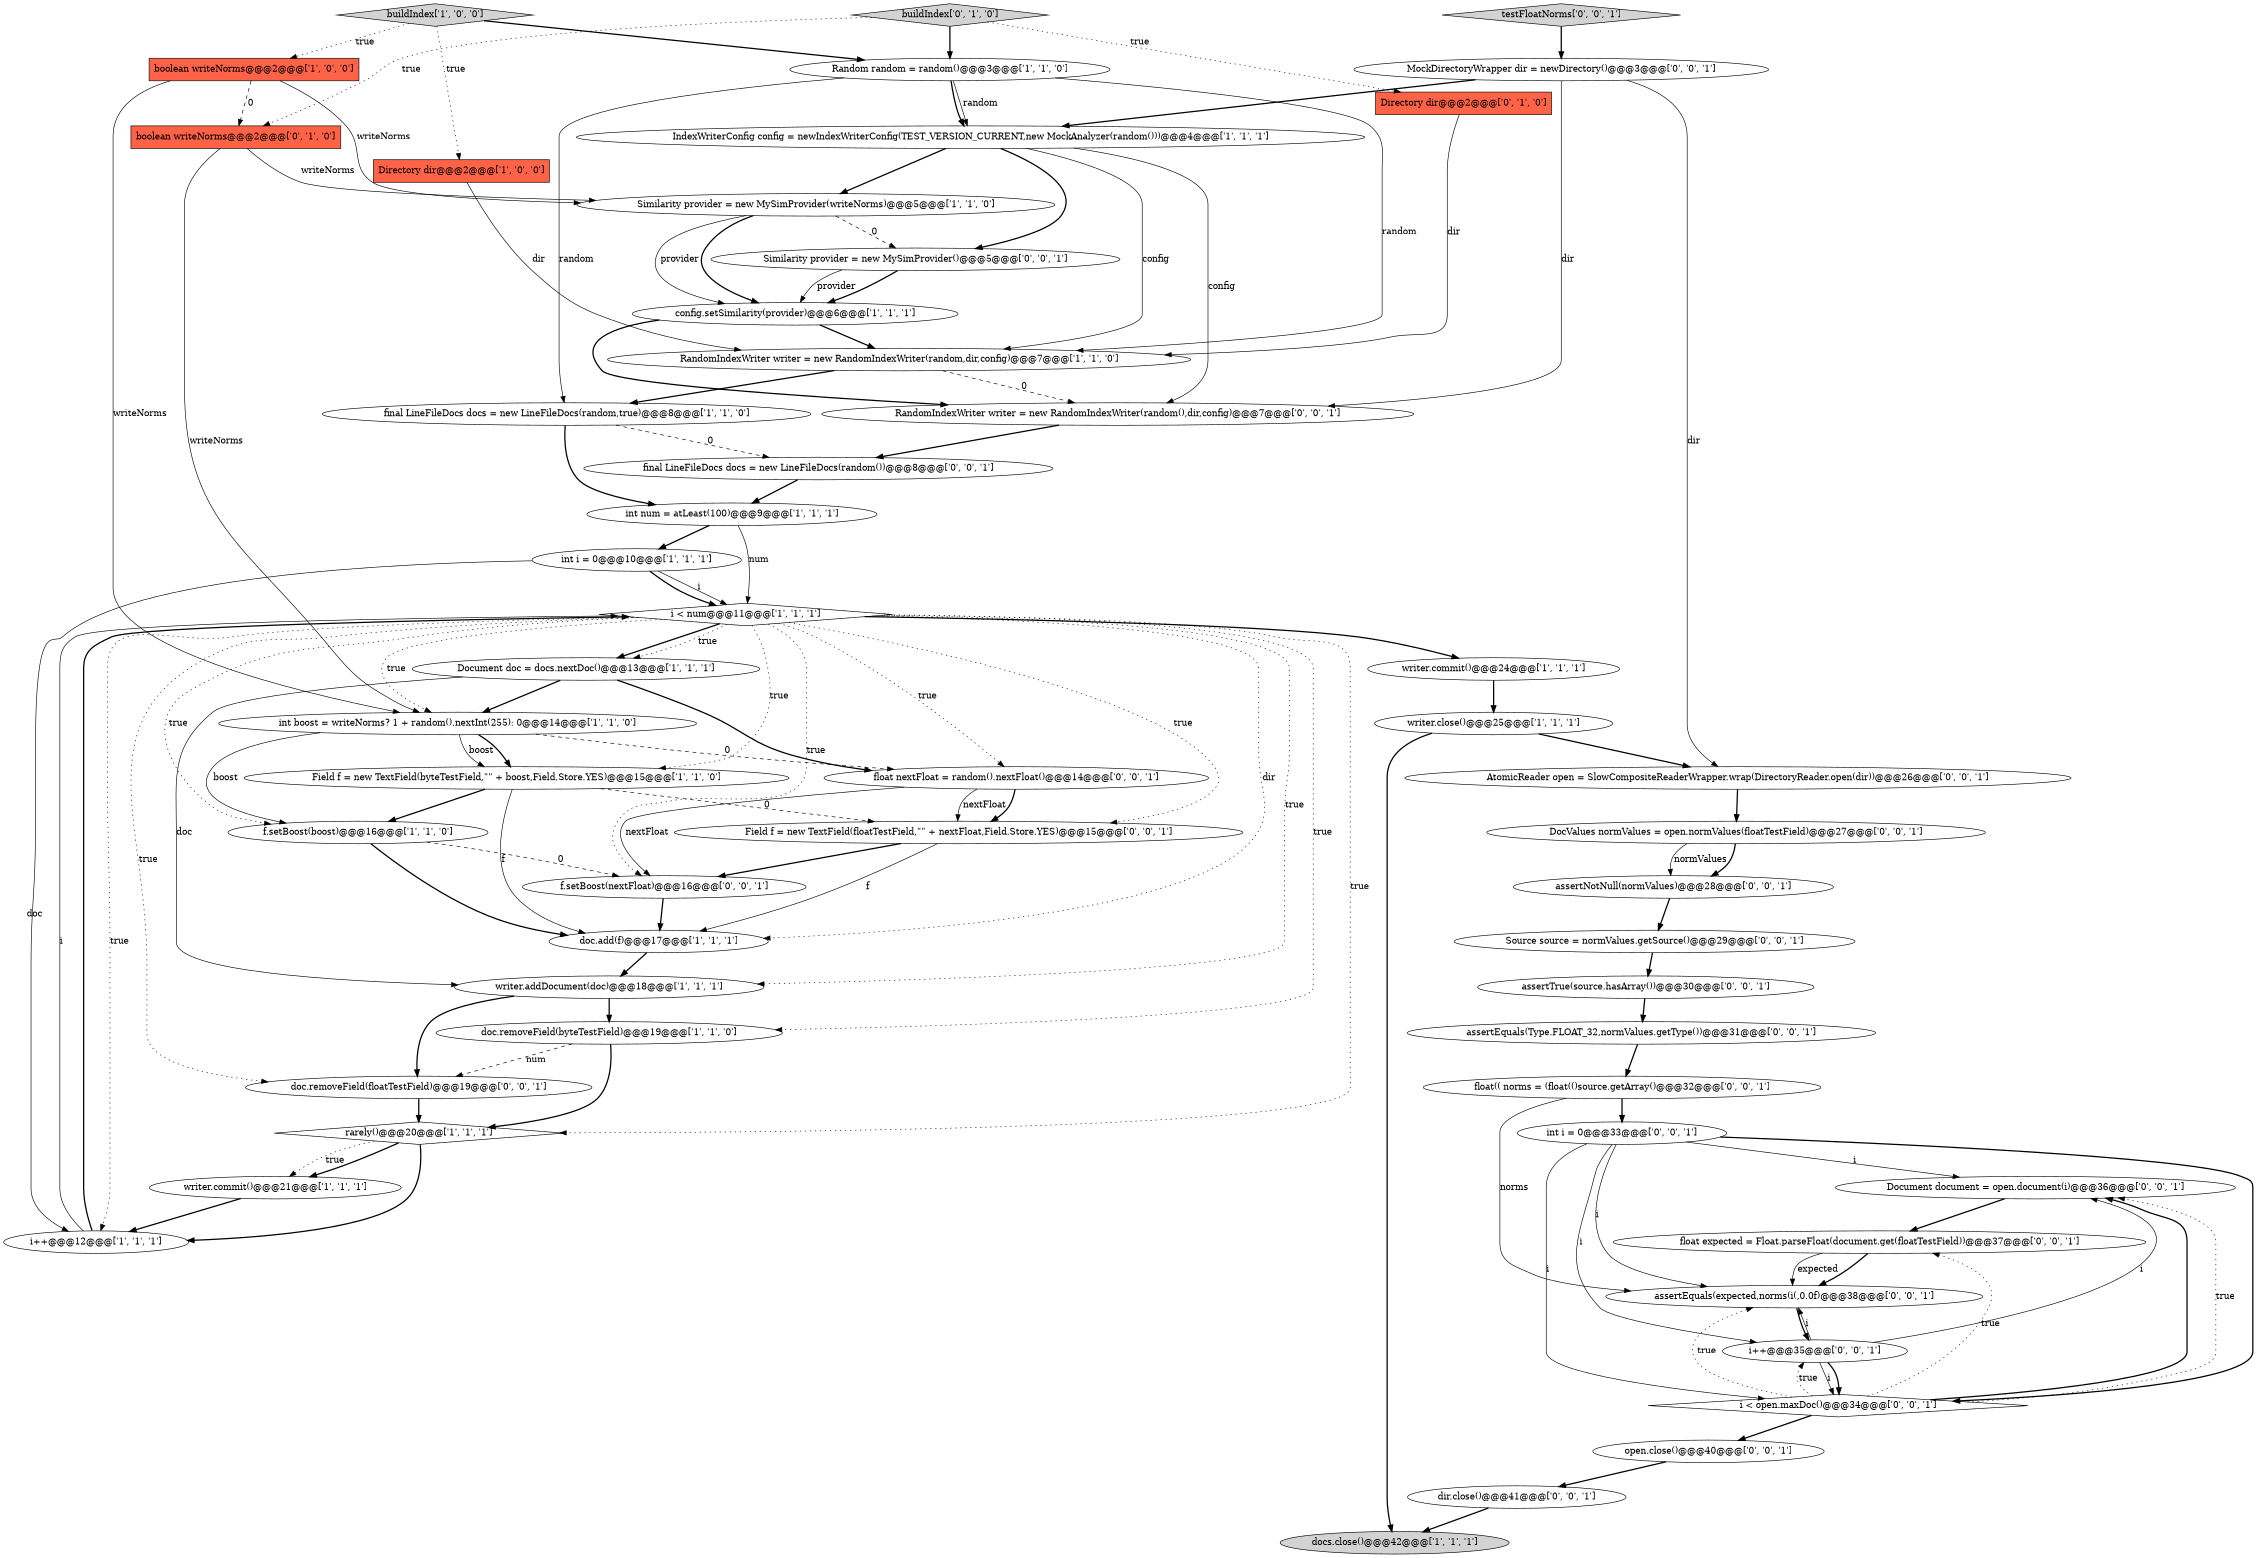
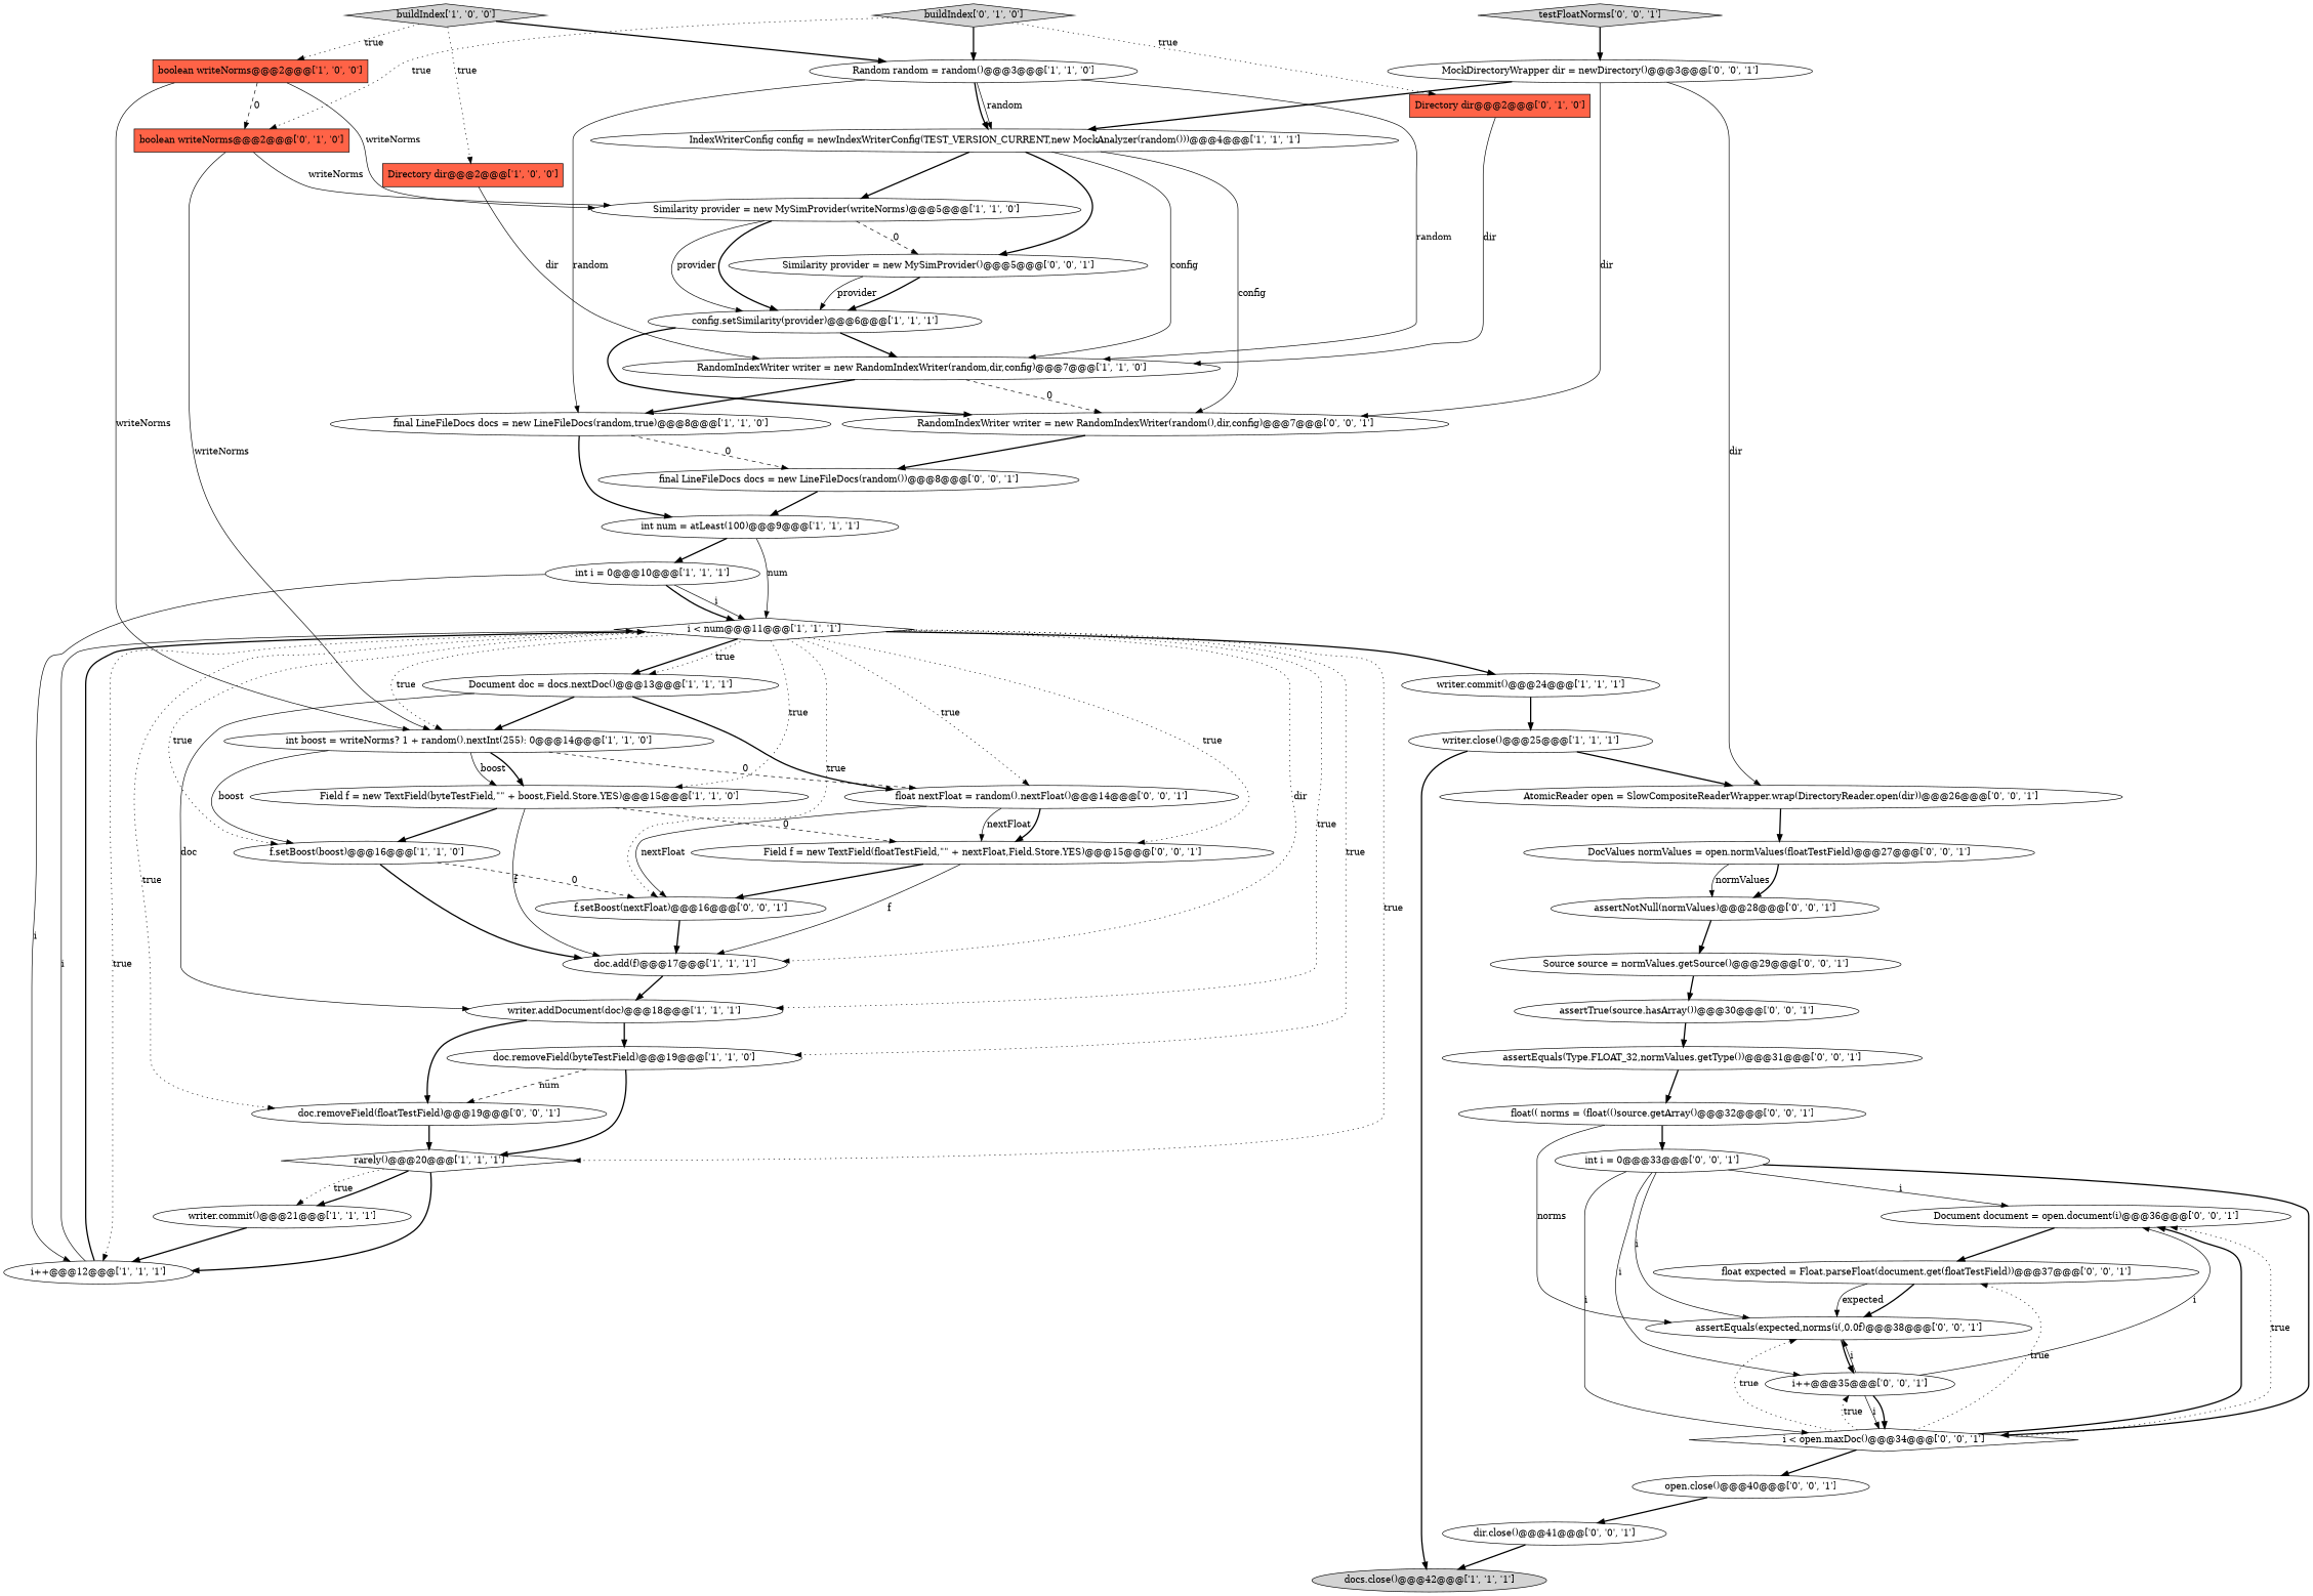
  digraph {
    node [fillcolor=white shape=ellipse style=filled]
    edge [style=bold]
    n1 [label="Random random = random()@@@3@@@['1', '1', '0']"]
    n2 [label="final LineFileDocs docs = new LineFileDocs(random,true)@@@8@@@['1', '1', '0']"]
    n3 [label="IndexWriterConfig config = newIndexWriterConfig(TEST_VERSION_CURRENT,new MockAnalyzer(random()))@@@4@@@['1', '1', '1']"]
    n4 [label="RandomIndexWriter writer = new RandomIndexWriter(random,dir,config)@@@7@@@['1', '1', '0']"]
    n5 [label="final LineFileDocs docs = new LineFileDocs(random())@@@8@@@['0', '0', '1']"]
    n6 [label="int num = atLeast(100)@@@9@@@['1', '1', '1']"]
    n7 [label="Similarity provider = new MySimProvider()@@@5@@@['0', '0', '1']"]
    n8 [label="Similarity provider = new MySimProvider(writeNorms)@@@5@@@['1', '1', '0']"]
    n9 [label="RandomIndexWriter writer = new RandomIndexWriter(random(),dir,config)@@@7@@@['0', '0', '1']"]
    n10 [label="i < num@@@11@@@['1', '1', '1']" shape=diamond]
    n11 [label="int i = 0@@@10@@@['1', '1', '1']"]
    n12 [label="int i = 0@@@33@@@['0', '0', '1']"]
    n13 [label="Document document = open.document(i)@@@36@@@['0', '0', '1']"]
    n14 [label="assertEquals(expected,norms(i(,0.0f)@@@38@@@['0', '0', '1']"]
    n15 [label="i < open.maxDoc()@@@34@@@['0', '0', '1']" shape=diamond]
    n16 [label="i++@@@35@@@['0', '0', '1']"]
    n17 [label="float expected = Float.parseFloat(document.get(floatTestField))@@@37@@@['0', '0', '1']"]
    n18 [label="open.close()@@@40@@@['0', '0', '1']"]
    n19 [label="writer.commit()@@@21@@@['1', '1', '1']"]
    n20 [label="i++@@@12@@@['1', '1', '1']"]
    n21 [fillcolor=lightgray label="buildIndex['0', '1', '0']" shape=diamond]
    n22 [fillcolor=tomato label="Directory dir@@@2@@@['0', '1', '0']" shape=box]
    n23 [fillcolor=tomato label="boolean writeNorms@@@2@@@['0', '1', '0']" shape=box]
    n24 [label="int boost = writeNorms? 1 + random().nextInt(255): 0@@@14@@@['1', '1', '0']"]
    n25 [fillcolor=tomato label="Directory dir@@@2@@@['1', '0', '0']" shape=box]
    n26 [label="f.setBoost(boost)@@@16@@@['1', '1', '0']"]
    n27 [label="f.setBoost(nextFloat)@@@16@@@['0', '0', '1']"]
    n28 [label="doc.add(f)@@@17@@@['1', '1', '1']"]
    n29 [label="writer.addDocument(doc)@@@18@@@['1', '1', '1']"]
    n30 [label="Document doc = docs.nextDoc()@@@13@@@['1', '1', '1']"]
    n31 [label="float nextFloat = random().nextFloat()@@@14@@@['0', '0', '1']"]
    n32 [label="doc.removeField(floatTestField)@@@19@@@['0', '0', '1']"]
    n33 [label="doc.removeField(byteTestField)@@@19@@@['1', '1', '0']"]
    n34 [label="Field f = new TextField(byteTestField,\"\" + boost,Field.Store.YES)@@@15@@@['1', '1', '0']"]
    n35 [label="Field f = new TextField(floatTestField,\"\" + nextFloat,Field.Store.YES)@@@15@@@['0', '0', '1']"]
    n36 [label="rarely()@@@20@@@['1', '1', '1']" shape=diamond]
    n37 [label="writer.commit()@@@24@@@['1', '1', '1']"]
    n38 [label="writer.close()@@@25@@@['1', '1', '1']"]
    n39 [label="config.setSimilarity(provider)@@@6@@@['1', '1', '1']"]
    n40 [fillcolor=tomato label="boolean writeNorms@@@2@@@['1', '0', '0']" shape=box]
    n41 [label="MockDirectoryWrapper dir = newDirectory()@@@3@@@['0', '0', '1']"]
    n42 [label="AtomicReader open = SlowCompositeReaderWrapper.wrap(DirectoryReader.open(dir))@@@26@@@['0', '0', '1']"]
    n43 [label="DocValues normValues = open.normValues(floatTestField)@@@27@@@['0', '0', '1']"]
    n44 [fillcolor=lightgray label="buildIndex['1', '0', '0']" shape=diamond]
    n45 [label="dir.close()@@@41@@@['0', '0', '1']"]
    n46 [label="assertTrue(source.hasArray())@@@30@@@['0', '0', '1']"]
    n47 [label="assertEquals(Type.FLOAT_32,normValues.getType())@@@31@@@['0', '0', '1']"]
    n48 [label="float(( norms = (float(()source.getArray()@@@32@@@['0', '0', '1']"]
    n49 [fillcolor=lightgray label="docs.close()@@@42@@@['1', '1', '1']"]
    n50 [label="Source source = normValues.getSource()@@@29@@@['0', '0', '1']"]
    n51 [label="assertNotNull(normValues)@@@28@@@['0', '0', '1']"]
    n52 [fillcolor=lightgray label="testFloatNorms['0', '0', '1']" shape=diamond]
    n1 -> n2 [label=random style=solid]
    n1 -> n3
    n1 -> n3 [label=random style=solid]
    n1 -> n4 [label=random style=solid]
    n2 -> n5 [label=0 style=dashed]
    n2 -> n6
    n3 -> n4 [label=config style=solid]
    n3 -> n7
    n3 -> n8
    n3 -> n9 [label=config style=solid]
    n4 -> n2
    n4 -> n9 [label=0 style=dashed]
    n5 -> n6
    n6 -> n10 [label=num style=solid]
    n6 -> n11
    n7 -> n39
    n7 -> n39 [label=provider style=solid]
    n8 -> n7 [label=0 style=dashed]
    n8 -> n39
    n8 -> n39 [label=provider style=solid]
    n9 -> n5
    n10 -> n20 [label=true style=dotted]
    n10 -> n24 [label=true style=dotted]
    n10 -> n26 [label=true style=dotted]
    n10 -> n27 [label=true style=dotted]
    n10 -> n28 [label=dir style=dotted]
    n10 -> n29 [label=true style=dotted]
    n10 -> n30
    n10 -> n30 [label=true style=dotted]
    n10 -> n31 [label=true style=dotted]
    n10 -> n32 [label=true style=dotted]
    n10 -> n33 [label=true style=dotted]
    n10 -> n34 [label=true style=dotted]
    n10 -> n35 [label=true style=dotted]
    n10 -> n36 [label=true style=dotted]
    n10 -> n37
    n11 -> n10 [label=i style=solid]
    n11 -> n10
-   n11 -> n20 [label=doc style=solid]
+   n11 -> n20 [label=i style=solid]
    n12 -> n13 [label=i style=solid]
    n12 -> n14 [label=i style=solid]
    n12 -> n15
    n12 -> n15 [label=i style=solid]
    n12 -> n16 [label=i style=solid]
    n13 -> n17
    n14 -> n16
    n15 -> n13
    n15 -> n13 [label=true style=dotted]
    n15 -> n14 [label=true style=dotted]
    n15 -> n16 [label=true style=dotted]
    n15 -> n17 [label=true style=dotted]
    n15 -> n18
    n16 -> n13 [label=i style=solid]
    n16 -> n14 [label=i style=solid]
    n16 -> n15
    n16 -> n15 [label=i style=solid]
    n17 -> n14
    n17 -> n14 [label=expected style=solid]
    n18 -> n45
    n19 -> n20
    n20 -> n10 [label=i style=solid]
    n20 -> n10
    n21 -> n1
    n21 -> n22 [label=true style=dotted]
    n21 -> n23 [label=true style=dotted]
    n22 -> n4 [label=dir style=solid]
    n23 -> n8 [label=writeNorms style=solid]
    n23 -> n24 [label=writeNorms style=solid]
    n24 -> n26 [label=boost style=solid]
    n24 -> n31 [label=0 style=dashed]
    n24 -> n34 [label=boost style=solid]
    n24 -> n34
    n25 -> n4 [label=dir style=solid]
    n26 -> n27 [label=0 style=dashed]
    n26 -> n28
    n27 -> n28
    n28 -> n29
    n29 -> n32
    n29 -> n33
    n30 -> n24
    n30 -> n29 [label=doc style=solid]
    n30 -> n31
    n31 -> n27 [label=nextFloat style=solid]
    n31 -> n35 [label=nextFloat style=solid]
    n31 -> n35
    n32 -> n36
    n33 -> n32 [label=num style=dashed]
    n33 -> n36
    n34 -> n26
    n34 -> n28 [label=f style=solid]
    n34 -> n35 [label=0 style=dashed]
    n35 -> n27
    n35 -> n28 [label=f style=solid]
    n36 -> n19 [label=true style=dotted]
    n36 -> n19
    n36 -> n20
    n37 -> n38
    n38 -> n42
    n38 -> n49
    n39 -> n4
    n39 -> n9
    n40 -> n8 [label=writeNorms style=solid]
    n40 -> n23 [label=0 style=dashed]
    n40 -> n24 [label=writeNorms style=solid]
    n41 -> n3
    n41 -> n9 [label=dir style=solid]
    n41 -> n42 [label=dir style=solid]
    n42 -> n43
    n43 -> n51 [label=normValues style=solid]
    n43 -> n51
    n44 -> n1
    n44 -> n25 [label=true style=dotted]
    n44 -> n40 [label=true style=dotted]
    n45 -> n49
    n46 -> n47
    n47 -> n48
    n48 -> n12
    n48 -> n14 [label=norms style=solid]
    n50 -> n46
    n51 -> n50
    n52 -> n41
  }
